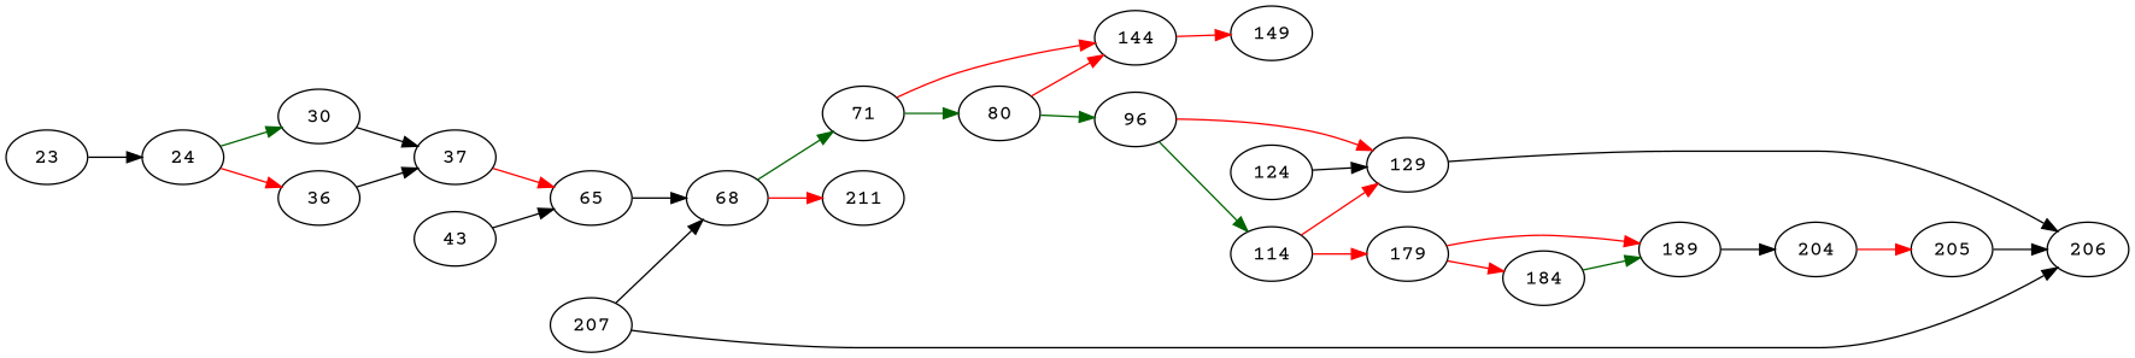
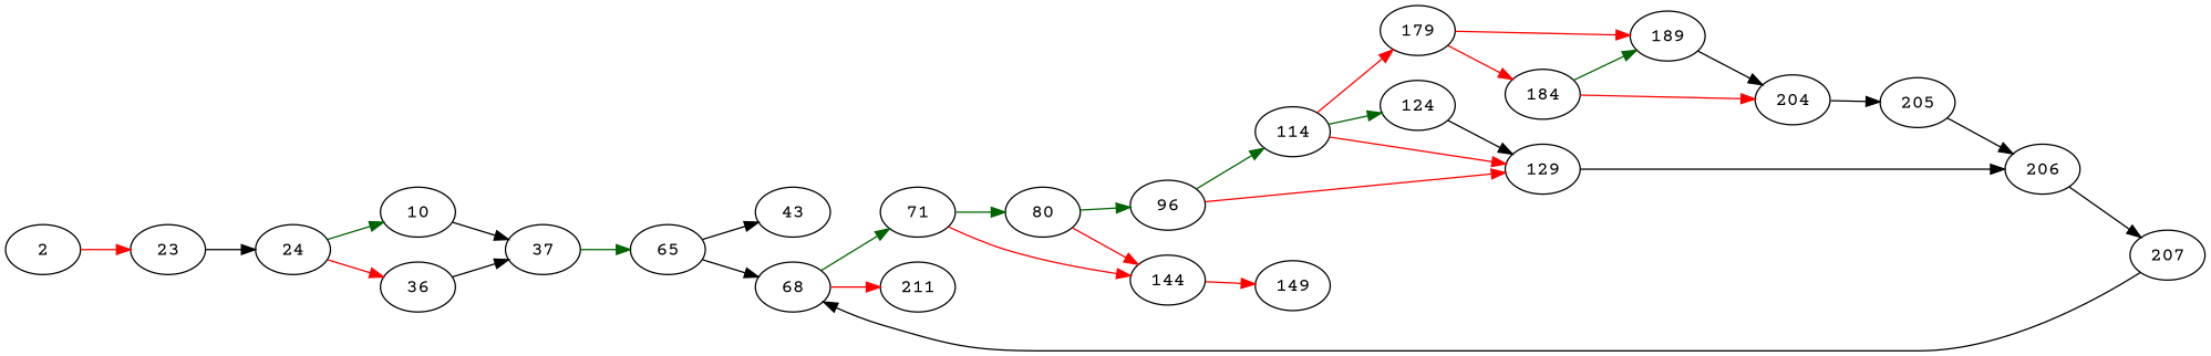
  strict digraph {
    fontname="Courier Prime"
    rankdir=LR
    node [fontname="Courier Prime"]
    edge [color=red fontname="Courier Prime"]
+   2 [entry=true]
    23
    24
-   30
+   30 [label=10]
    36
    37
    n7 [label=65]
    43
    68
    71
    211
    80
    144
    n14 [label=96]
    149
    114
    129
    124
    179
    206
    207
    205
    189
    184
    204
+   2 -> 23 [cond=false]
    23 -> 24 [color=""]
    24 -> 30 [color=darkgreen cond=true]
    24 -> 36 [cond=false]
    30 -> 37 [color=""]
    36 -> 37 [color=""]
-   37 -> n7 [cond=false]
+   37 -> n7 [color=darkgreen cond=false]
    n7 -> 68 [color=""]
-   43 -> n7 [color=""]
+   n7 -> 43 [color=""]
    68 -> 71 [color=darkgreen cond=true]
    68 -> 211 [cond=false]
    71 -> 80 [color=darkgreen cond=true]
    71 -> 144 [cond=false]
    80 -> 144 [cond=false]
    80 -> n14 [color=darkgreen cond=true]
    144 -> 149 [cond=false]
    n14 -> 114 [color=darkgreen cond=true]
    n14 -> 129 [cond=false]
    114 -> 129 [cond=false]
+   114 -> 124 [color=darkgreen cond=true]
    114 -> 179 [cond=false]
    129 -> 206 [color=""]
    124 -> 129 [color=""]
    179 -> 189 [cond=true]
    179 -> 184 [cond=false]
-   207 -> 206 [color=""]
+   206 -> 207 [color=""]
    207 -> 68 [color=""]
    205 -> 206 [color=""]
    189 -> 204 [color=""]
    184 -> 189 [color=darkgreen cond=true]
-   204 -> 205
+   184 -> 204 [cond=false]
+   204 -> 205 [color=""]
  }
